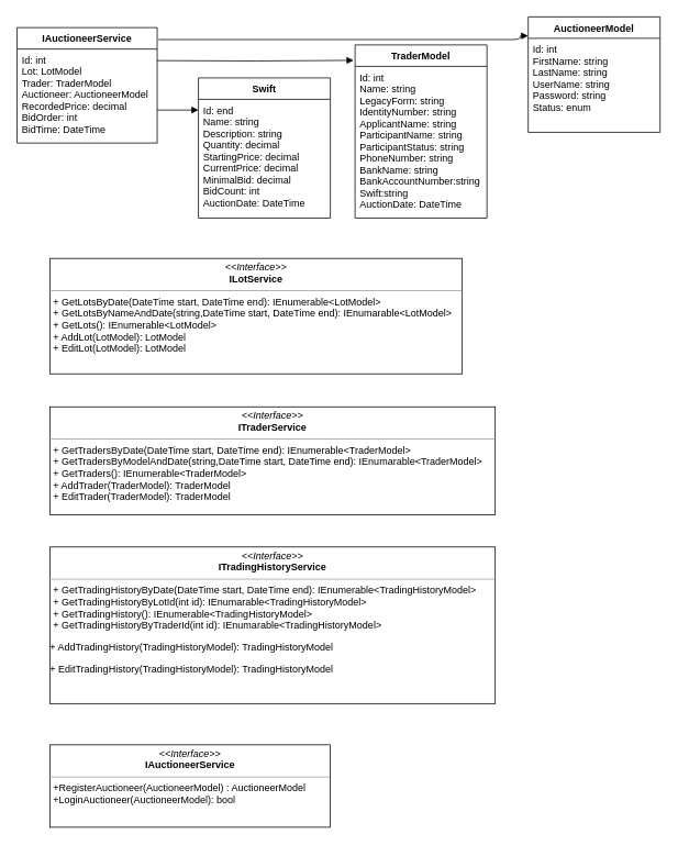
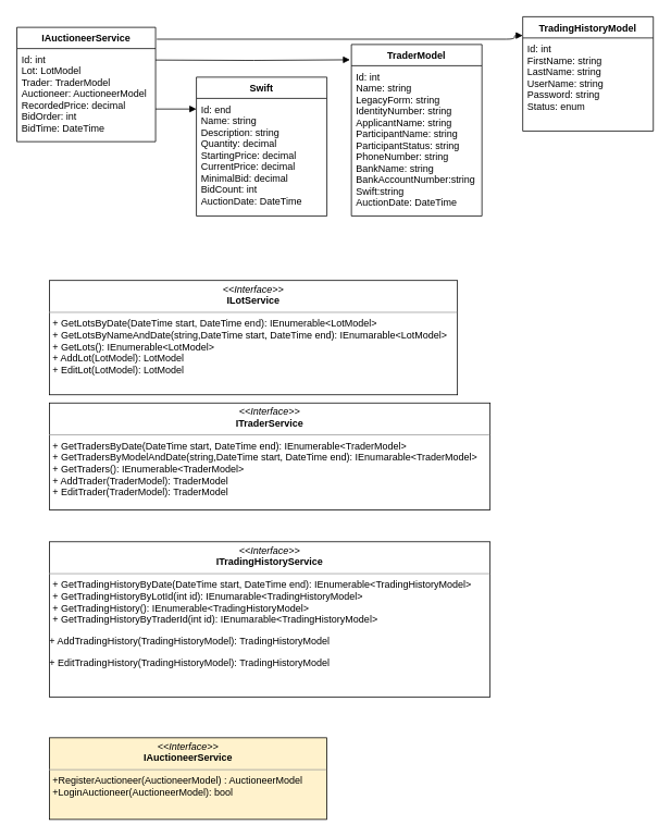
  <mxCell id="0" />
  <mxCell id="1" parent="0" />
  <mxCell id="2" value="Swift" style="swimlane;fontStyle=1;align=center;verticalAlign=top;childLayout=stackLayout;horizontal=1;startSize=26;horizontalStack=0;resizeParent=1;resizeParentMax=0;resizeLast=0;collapsible=1;marginBottom=0;" vertex="1" parent="1"><mxGeometry x="240" y="94" width="160" height="170" as="geometry" /></mxCell>
  <mxCell id="3" value="Id: end&#10;Name: string&#10;Description: string&#10;Quantity: decimal&#10;StartingPrice: decimal&#10;CurrentPrice: decimal&#10;MinimalBid: decimal&#10;BidCount: int&#10;AuctionDate: DateTime&#10;" style="text;strokeColor=none;fillColor=none;align=left;verticalAlign=top;spacingLeft=4;spacingRight=4;overflow=hidden;rotatable=0;points=[[0,0.5],[1,0.5]];portConstraint=eastwest;" vertex="1" parent="2"><mxGeometry y="26" width="160" height="144" as="geometry" /></mxCell>
  <mxCell id="4" value="TraderModel" style="swimlane;fontStyle=1;align=center;verticalAlign=top;childLayout=stackLayout;horizontal=1;startSize=26;horizontalStack=0;resizeParent=1;resizeParentMax=0;resizeLast=0;collapsible=1;marginBottom=0;" vertex="1" parent="1"><mxGeometry x="430" y="54" width="160" height="210" as="geometry" /></mxCell>
  <mxCell id="5" value="Id: int&#10;Name: string&#10;LegacyForm: string&#10;IdentityNumber: string&#10;ApplicantName: string&#10;ParticipantName: string&#10;ParticipantStatus: string&#10;PhoneNumber: string&#10;BankName: string&#10;BankAccountNumber:string&#10;Swift:string&#10;AuctionDate: DateTime&#10;&#10;&#10;" style="text;strokeColor=none;fillColor=none;align=left;verticalAlign=top;spacingLeft=4;spacingRight=4;overflow=hidden;rotatable=0;points=[[0,0.5],[1,0.5]];portConstraint=eastwest;" vertex="1" parent="4"><mxGeometry y="26" width="160" height="184" as="geometry" /></mxCell>
- <mxCell id="6" value="AuctioneerModel" style="swimlane;fontStyle=1;align=center;verticalAlign=top;childLayout=stackLayout;horizontal=1;startSize=26;horizontalStack=0;resizeParent=1;resizeParentMax=0;resizeLast=0;collapsible=1;marginBottom=0;" vertex="1" parent="1"><mxGeometry x="640" y="20" width="160" height="140" as="geometry" /></mxCell>
+ <mxCell id="6" value="TradingHistoryModel" style="swimlane;fontStyle=1;align=center;verticalAlign=top;childLayout=stackLayout;horizontal=1;startSize=26;horizontalStack=0;resizeParent=1;resizeParentMax=0;resizeLast=0;collapsible=1;marginBottom=0;" vertex="1" parent="1"><mxGeometry x="640" y="20" width="160" height="140" as="geometry" /></mxCell>
  <mxCell id="7" value="Id: int&#10;FirstName: string&#10;LastName: string&#10;UserName: string&#10;Password: string&#10;Status: enum" style="text;strokeColor=none;fillColor=none;align=left;verticalAlign=top;spacingLeft=4;spacingRight=4;overflow=hidden;rotatable=0;points=[[0,0.5],[1,0.5]];portConstraint=eastwest;" vertex="1" parent="6"><mxGeometry y="26" width="160" height="114" as="geometry" /></mxCell>
  <mxCell id="8" value="IAuctioneerService" style="swimlane;fontStyle=1;align=center;verticalAlign=top;childLayout=stackLayout;horizontal=1;startSize=26;horizontalStack=0;resizeParent=1;resizeParentMax=0;resizeLast=0;collapsible=1;marginBottom=0;" vertex="1" parent="1"><mxGeometry x="20" y="33" width="170" height="140" as="geometry" /></mxCell>
  <mxCell id="9" value="Id: int&#10;Lot: LotModel&#10;Trader: TraderModel&#10;Auctioneer: AuctioneerModel&#10;RecordedPrice: decimal&#10;BidOrder: int&#10;BidTime: DateTime" style="text;strokeColor=none;fillColor=none;align=left;verticalAlign=top;spacingLeft=4;spacingRight=4;overflow=hidden;rotatable=0;points=[[0,0.5],[1,0.5]];portConstraint=eastwest;" vertex="1" parent="8"><mxGeometry y="26" width="170" height="114" as="geometry" /></mxCell>
  <mxCell id="10" value="" style="endArrow=block;endFill=1;html=1;edgeStyle=orthogonalEdgeStyle;align=left;verticalAlign=top;" edge="1" parent="1"><mxGeometry x="-1" relative="1" as="geometry"><mxPoint x="190" y="133" as="sourcePoint" /><mxPoint x="240" y="133" as="targetPoint" /></mxGeometry></mxCell>
  <mxCell id="11" value="" style="resizable=0;html=1;align=left;verticalAlign=bottom;labelBackgroundColor=#ffffff;fontSize=10;" connectable="0" vertex="1" parent="10"><mxGeometry x="-1" relative="1" as="geometry" /></mxCell>
  <mxCell id="12" value="" style="endArrow=block;endFill=1;html=1;edgeStyle=orthogonalEdgeStyle;align=left;verticalAlign=top;entryX=-0.011;entryY=0.089;entryDx=0;entryDy=0;entryPerimeter=0;" edge="1" parent="1" target="4"><mxGeometry x="-1" relative="1" as="geometry"><mxPoint x="190" y="73" as="sourcePoint" /><mxPoint x="240" y="73" as="targetPoint" /></mxGeometry></mxCell>
  <mxCell id="13" value="" style="resizable=0;html=1;align=left;verticalAlign=bottom;labelBackgroundColor=#ffffff;fontSize=10;" connectable="0" vertex="1" parent="12"><mxGeometry x="-1" relative="1" as="geometry" /></mxCell>
  <mxCell id="14" value="" style="endArrow=block;endFill=1;html=1;edgeStyle=orthogonalEdgeStyle;align=left;verticalAlign=top;" edge="1" parent="1"><mxGeometry x="-1" relative="1" as="geometry"><mxPoint x="191.5" y="47.5" as="sourcePoint" /><mxPoint x="640" y="43" as="targetPoint" /><Array as="points"><mxPoint x="630" y="47" /><mxPoint x="630" y="43" /></Array></mxGeometry></mxCell>
  <mxCell id="15" value="" style="resizable=0;html=1;align=left;verticalAlign=bottom;labelBackgroundColor=#ffffff;fontSize=10;" connectable="0" vertex="1" parent="14"><mxGeometry x="-1" relative="1" as="geometry" /></mxCell>
- <mxCell id="16" value="&lt;p style=&quot;margin: 0px ; margin-top: 4px ; text-align: center&quot;&gt;&lt;i&gt;&amp;lt;&amp;lt;Interface&amp;gt;&amp;gt;&lt;/i&gt;&lt;br&gt;&lt;b&gt;ILotService&lt;/b&gt;&lt;/p&gt;&lt;hr size=&quot;1&quot;&gt;&lt;p style=&quot;margin: 0px ; margin-left: 4px&quot;&gt;&lt;/p&gt;&lt;p style=&quot;margin: 0px ; margin-left: 4px&quot;&gt;+ GetLotsByDate(DateTime start, DateTime end): IEnumerable&amp;lt;LotModel&amp;gt;&lt;br&gt;+ GetLotsByNameAndDate(string,DateTime start, DateTime end): IEnumarable&amp;lt;LotModel&amp;gt;&lt;/p&gt;&lt;p style=&quot;margin: 0px ; margin-left: 4px&quot;&gt;+ GetLots(): IEnumerable&amp;lt;LotModel&amp;gt;&lt;/p&gt;&lt;p style=&quot;margin: 0px ; margin-left: 4px&quot;&gt;+ AddLot(LotModel): LotModel&lt;/p&gt;&lt;p style=&quot;margin: 0px ; margin-left: 4px&quot;&gt;+ EditLot(LotModel): LotModel&lt;/p&gt;" style="verticalAlign=top;align=left;overflow=fill;fontSize=12;fontFamily=Helvetica;html=1;" vertex="1" parent="1"><mxGeometry x="60" y="313" width="500" height="140" as="geometry" /></mxCell>
+ <mxCell id="16" value="&lt;p style=&quot;margin: 0px ; margin-top: 4px ; text-align: center&quot;&gt;&lt;i&gt;&amp;lt;&amp;lt;Interface&amp;gt;&amp;gt;&lt;/i&gt;&lt;br&gt;&lt;b&gt;ILotService&lt;/b&gt;&lt;/p&gt;&lt;hr size=&quot;1&quot;&gt;&lt;p style=&quot;margin: 0px ; margin-left: 4px&quot;&gt;&lt;/p&gt;&lt;p style=&quot;margin: 0px ; margin-left: 4px&quot;&gt;+ GetLotsByDate(DateTime start, DateTime end): IEnumerable&amp;lt;LotModel&amp;gt;&lt;br&gt;+ GetLotsByNameAndDate(string,DateTime start, DateTime end): IEnumarable&amp;lt;LotModel&amp;gt;&lt;/p&gt;&lt;p style=&quot;margin: 0px ; margin-left: 4px&quot;&gt;+ GetLots(): IEnumerable&amp;lt;LotModel&amp;gt;&lt;/p&gt;&lt;p style=&quot;margin: 0px ; margin-left: 4px&quot;&gt;+ AddLot(LotModel): LotModel&lt;/p&gt;&lt;p style=&quot;margin: 0px ; margin-left: 4px&quot;&gt;+ EditLot(LotModel): LotModel&lt;/p&gt;" style="verticalAlign=top;align=left;overflow=fill;fontSize=12;fontFamily=Helvetica;html=1;" vertex="1" parent="1"><mxGeometry x="60" y="343" width="500" height="140" as="geometry" /></mxCell>
  <mxCell id="17" value="&lt;p style=&quot;margin: 0px ; margin-top: 4px ; text-align: center&quot;&gt;&lt;i&gt;&amp;lt;&amp;lt;Interface&amp;gt;&amp;gt;&lt;/i&gt;&lt;br&gt;&lt;b&gt;ITraderService&lt;/b&gt;&lt;/p&gt;&lt;hr size=&quot;1&quot;&gt;&lt;p style=&quot;margin: 0px ; margin-left: 4px&quot;&gt;&lt;/p&gt;&lt;p style=&quot;margin: 0px ; margin-left: 4px&quot;&gt;+ GetTradersByDate(DateTime start, DateTime end): IEnumerable&amp;lt;TraderModel&amp;gt;&lt;br&gt;+ GetTradersByModelAndDate(string,DateTime start, DateTime end): IEnumarable&amp;lt;TraderModel&amp;gt;&lt;/p&gt;&lt;p style=&quot;margin: 0px ; margin-left: 4px&quot;&gt;+ GetTraders(): IEnumerable&amp;lt;TraderModel&amp;gt;&lt;/p&gt;&lt;p style=&quot;margin: 0px ; margin-left: 4px&quot;&gt;+ AddTrader(TraderModel): TraderModel&lt;/p&gt;&lt;p style=&quot;margin: 0px ; margin-left: 4px&quot;&gt;&lt;span&gt;+ EditTrader(TraderModel): TraderModel&lt;/span&gt;&lt;/p&gt;" style="verticalAlign=top;align=left;overflow=fill;fontSize=12;fontFamily=Helvetica;html=1;" vertex="1" parent="1"><mxGeometry x="60" y="493" width="540" height="131" as="geometry" /></mxCell>
  <mxCell id="18" value="&lt;p style=&quot;margin: 0px ; margin-top: 4px ; text-align: center&quot;&gt;&lt;i&gt;&amp;lt;&amp;lt;Interface&amp;gt;&amp;gt;&lt;/i&gt;&lt;br&gt;&lt;b&gt;ITradingHistoryService&lt;/b&gt;&lt;/p&gt;&lt;hr size=&quot;1&quot;&gt;&lt;p style=&quot;margin: 0px ; margin-left: 4px&quot;&gt;&lt;/p&gt;&lt;p style=&quot;margin: 0px ; margin-left: 4px&quot;&gt;+ GetTradingHistoryByDate(DateTime start, DateTime end): IEnumerable&amp;lt;TradingHistoryModel&amp;gt;&lt;br&gt;+ GetTradingHistoryByLotId(int id): IEnumarable&amp;lt;TradingHistoryModel&amp;gt;&lt;/p&gt;&lt;p style=&quot;margin: 0px ; margin-left: 4px&quot;&gt;&lt;span&gt;+ GetTradingHistory(): IEnumerable&amp;lt;TradingHistoryModel&amp;gt;&lt;/span&gt;&lt;/p&gt;&lt;p style=&quot;margin: 0px ; margin-left: 4px&quot;&gt;+ GetTradingHistoryByTraderId(int id): IEnumarable&amp;lt;TradingHistoryModel&amp;gt;&lt;/p&gt;&lt;p&gt;+ AddTradingHistory(TradingHistoryModel): TradingHistoryModel&lt;/p&gt;&lt;p&gt;&lt;span&gt;+ EditTradingHistory(TradingHistoryModel): TradingHistoryModel&lt;/span&gt;&lt;/p&gt;" style="verticalAlign=top;align=left;overflow=fill;fontSize=12;fontFamily=Helvetica;html=1;" vertex="1" parent="1"><mxGeometry x="60" y="663" width="540" height="190" as="geometry" /></mxCell>
- <mxCell id="19" value="&lt;p style=&quot;margin: 0px ; margin-top: 4px ; text-align: center&quot;&gt;&lt;i&gt;&amp;lt;&amp;lt;Interface&amp;gt;&amp;gt;&lt;/i&gt;&lt;br&gt;&lt;b&gt;IAuctioneerService&lt;/b&gt;&lt;/p&gt;&lt;hr size=&quot;1&quot;&gt;&lt;p style=&quot;margin: 0px ; margin-left: 4px&quot;&gt;&lt;/p&gt;&lt;p style=&quot;margin: 0px ; margin-left: 4px&quot;&gt;+RegisterAuctioneer(AuctioneerModel) : AuctioneerModel&lt;/p&gt;&lt;p style=&quot;margin: 0px ; margin-left: 4px&quot;&gt;+LoginAuctioneer(AuctioneerModel): bool&lt;/p&gt;" style="verticalAlign=top;align=left;overflow=fill;fontSize=12;fontFamily=Helvetica;html=1;" vertex="1" parent="1"><mxGeometry x="60" y="903" width="340" height="100" as="geometry" /></mxCell>
+ <mxCell id="19" value="&lt;p style=&quot;margin: 0px ; margin-top: 4px ; text-align: center&quot;&gt;&lt;i&gt;&amp;lt;&amp;lt;Interface&amp;gt;&amp;gt;&lt;/i&gt;&lt;br&gt;&lt;b&gt;IAuctioneerService&lt;/b&gt;&lt;/p&gt;&lt;hr size=&quot;1&quot;&gt;&lt;p style=&quot;margin: 0px ; margin-left: 4px&quot;&gt;&lt;/p&gt;&lt;p style=&quot;margin: 0px ; margin-left: 4px&quot;&gt;+RegisterAuctioneer(AuctioneerModel) : AuctioneerModel&lt;/p&gt;&lt;p style=&quot;margin: 0px ; margin-left: 4px&quot;&gt;+LoginAuctioneer(AuctioneerModel): bool&lt;/p&gt;" style="verticalAlign=top;align=left;overflow=fill;fontSize=12;fontFamily=Helvetica;html=1;fillColor=#fff2cc;" vertex="1" parent="1"><mxGeometry x="60" y="903" width="340" height="100" as="geometry" /></mxCell>
